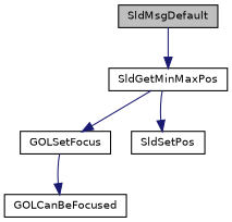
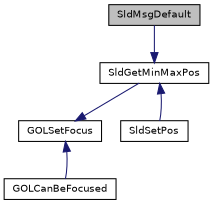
  digraph {
    rankdir=TB
    node [color=black fillcolor=white fontname=Helvetica fontsize=10 shape=record style=filled]
    edge [color=midnightblue fontname=Helvetica fontsize=10 labelfontname=Helvetica labelfontsize=10 style=solid]
    n1 [fillcolor=grey75 fontcolor=black height=0.2 label=SldMsgDefault width=0.4]
    n2 [height=0.2 label=SldGetMinMaxPos width=0.4]
    n3 [height=0.2 label=GOLSetFocus width=0.4]
    n4 [height=0.2 label=GOLCanBeFocused width=0.4]
    n5 [height=0.2 label=SldSetPos width=0.4]
    n1 -> n2
    n2 -> n3
-   n3 -> n4
-   n2 -> n5
+   n4 -> n3
+   n5 -> n2
  }
